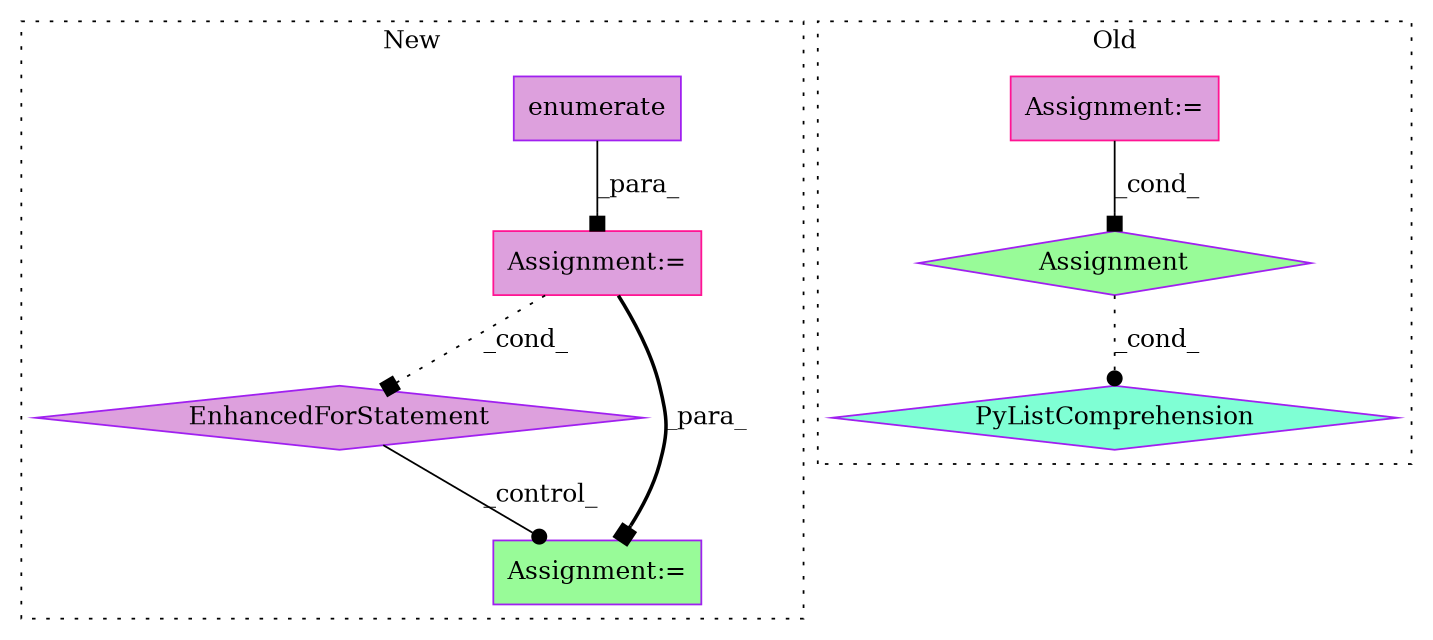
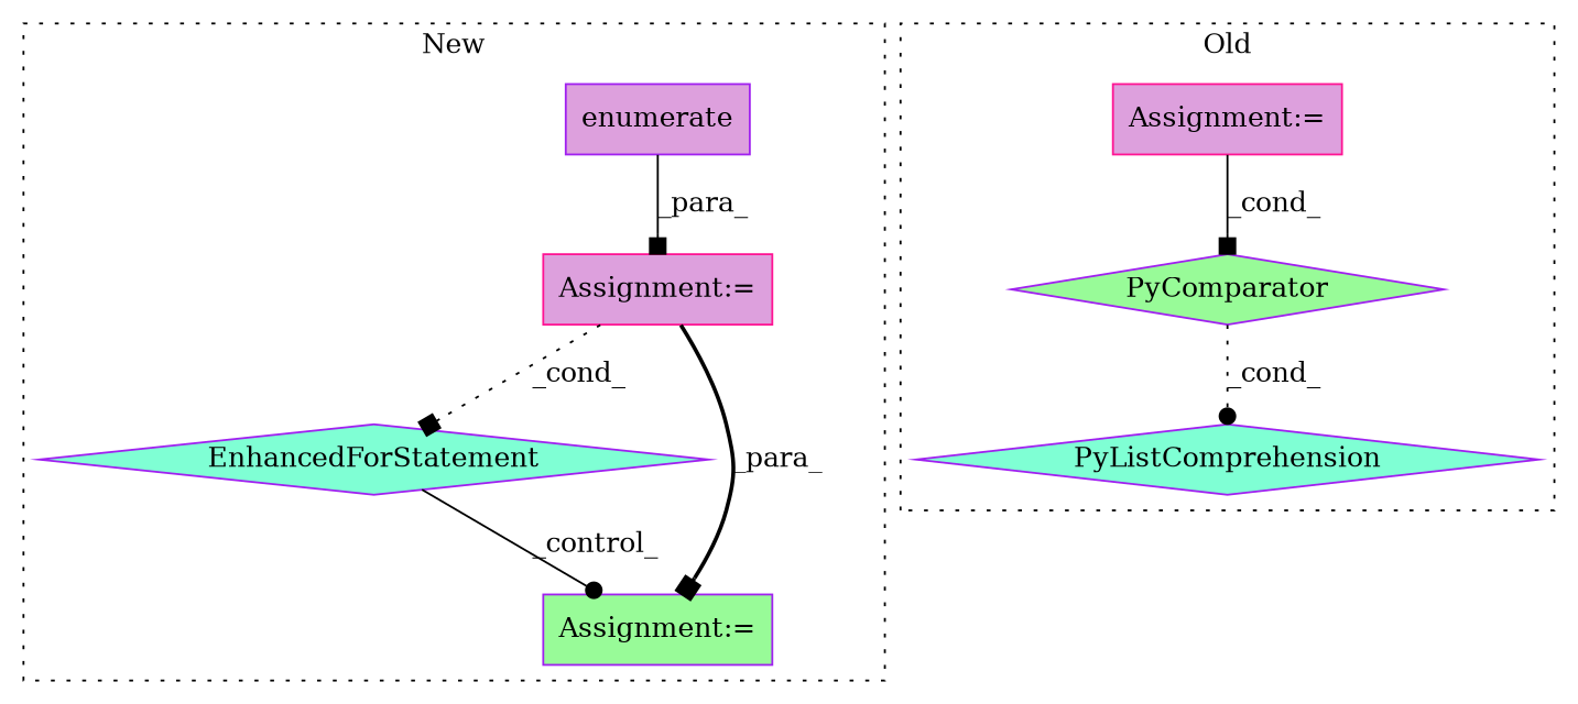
  digraph {
    node [a=7 color=purple fillcolor=plum l="65,2" s="1213,1314" shape=box style=filled]
    edge [arrowhead=box style=solid]
    n1 [a=32 l="10,1" label=enumerate s="1288,1313"]
    n2 [color=deeppink label="Assignment:="]
-   n3 [a=70 label=EnhancedForStatement shape=diamond]
+   n3 [a=70 fillcolor=aquamarine label=EnhancedForStatement shape=diamond]
    n4 [fillcolor=palegreen l=1 label="Assignment:=" s=1384]
    n5 [a=109 fillcolor=aquamarine l=132 label=PyListComprehension s=1832 shape=diamond]
    n6 [color=deeppink l=1 label="Assignment:=" s=1704]
-   n7 [a=113 fillcolor=palegreen l=36 label=Assignment s=1920 shape=diamond]
+   n7 [a=113 fillcolor=palegreen l=36 label=PyComparator s=1920 shape=diamond]
    subgraph cluster_1 {
      label=New
      style=dotted
      n1
      n2
      n3
      n4
    }
    subgraph cluster_2 {
      label=Old
      style=dotted
      n5
      n6
      n7
    }
    n1 -> n2 [label=_para_]
    n2 -> n3 [label=_cond_ style=dotted]
    n2 -> n4 [label=_para_ style=bold]
    n3 -> n4 [arrowhead=dot label=_control_]
    n6 -> n7 [label=_cond_]
    n7 -> n5 [arrowhead=dot label=_cond_ style=dotted]
  }
